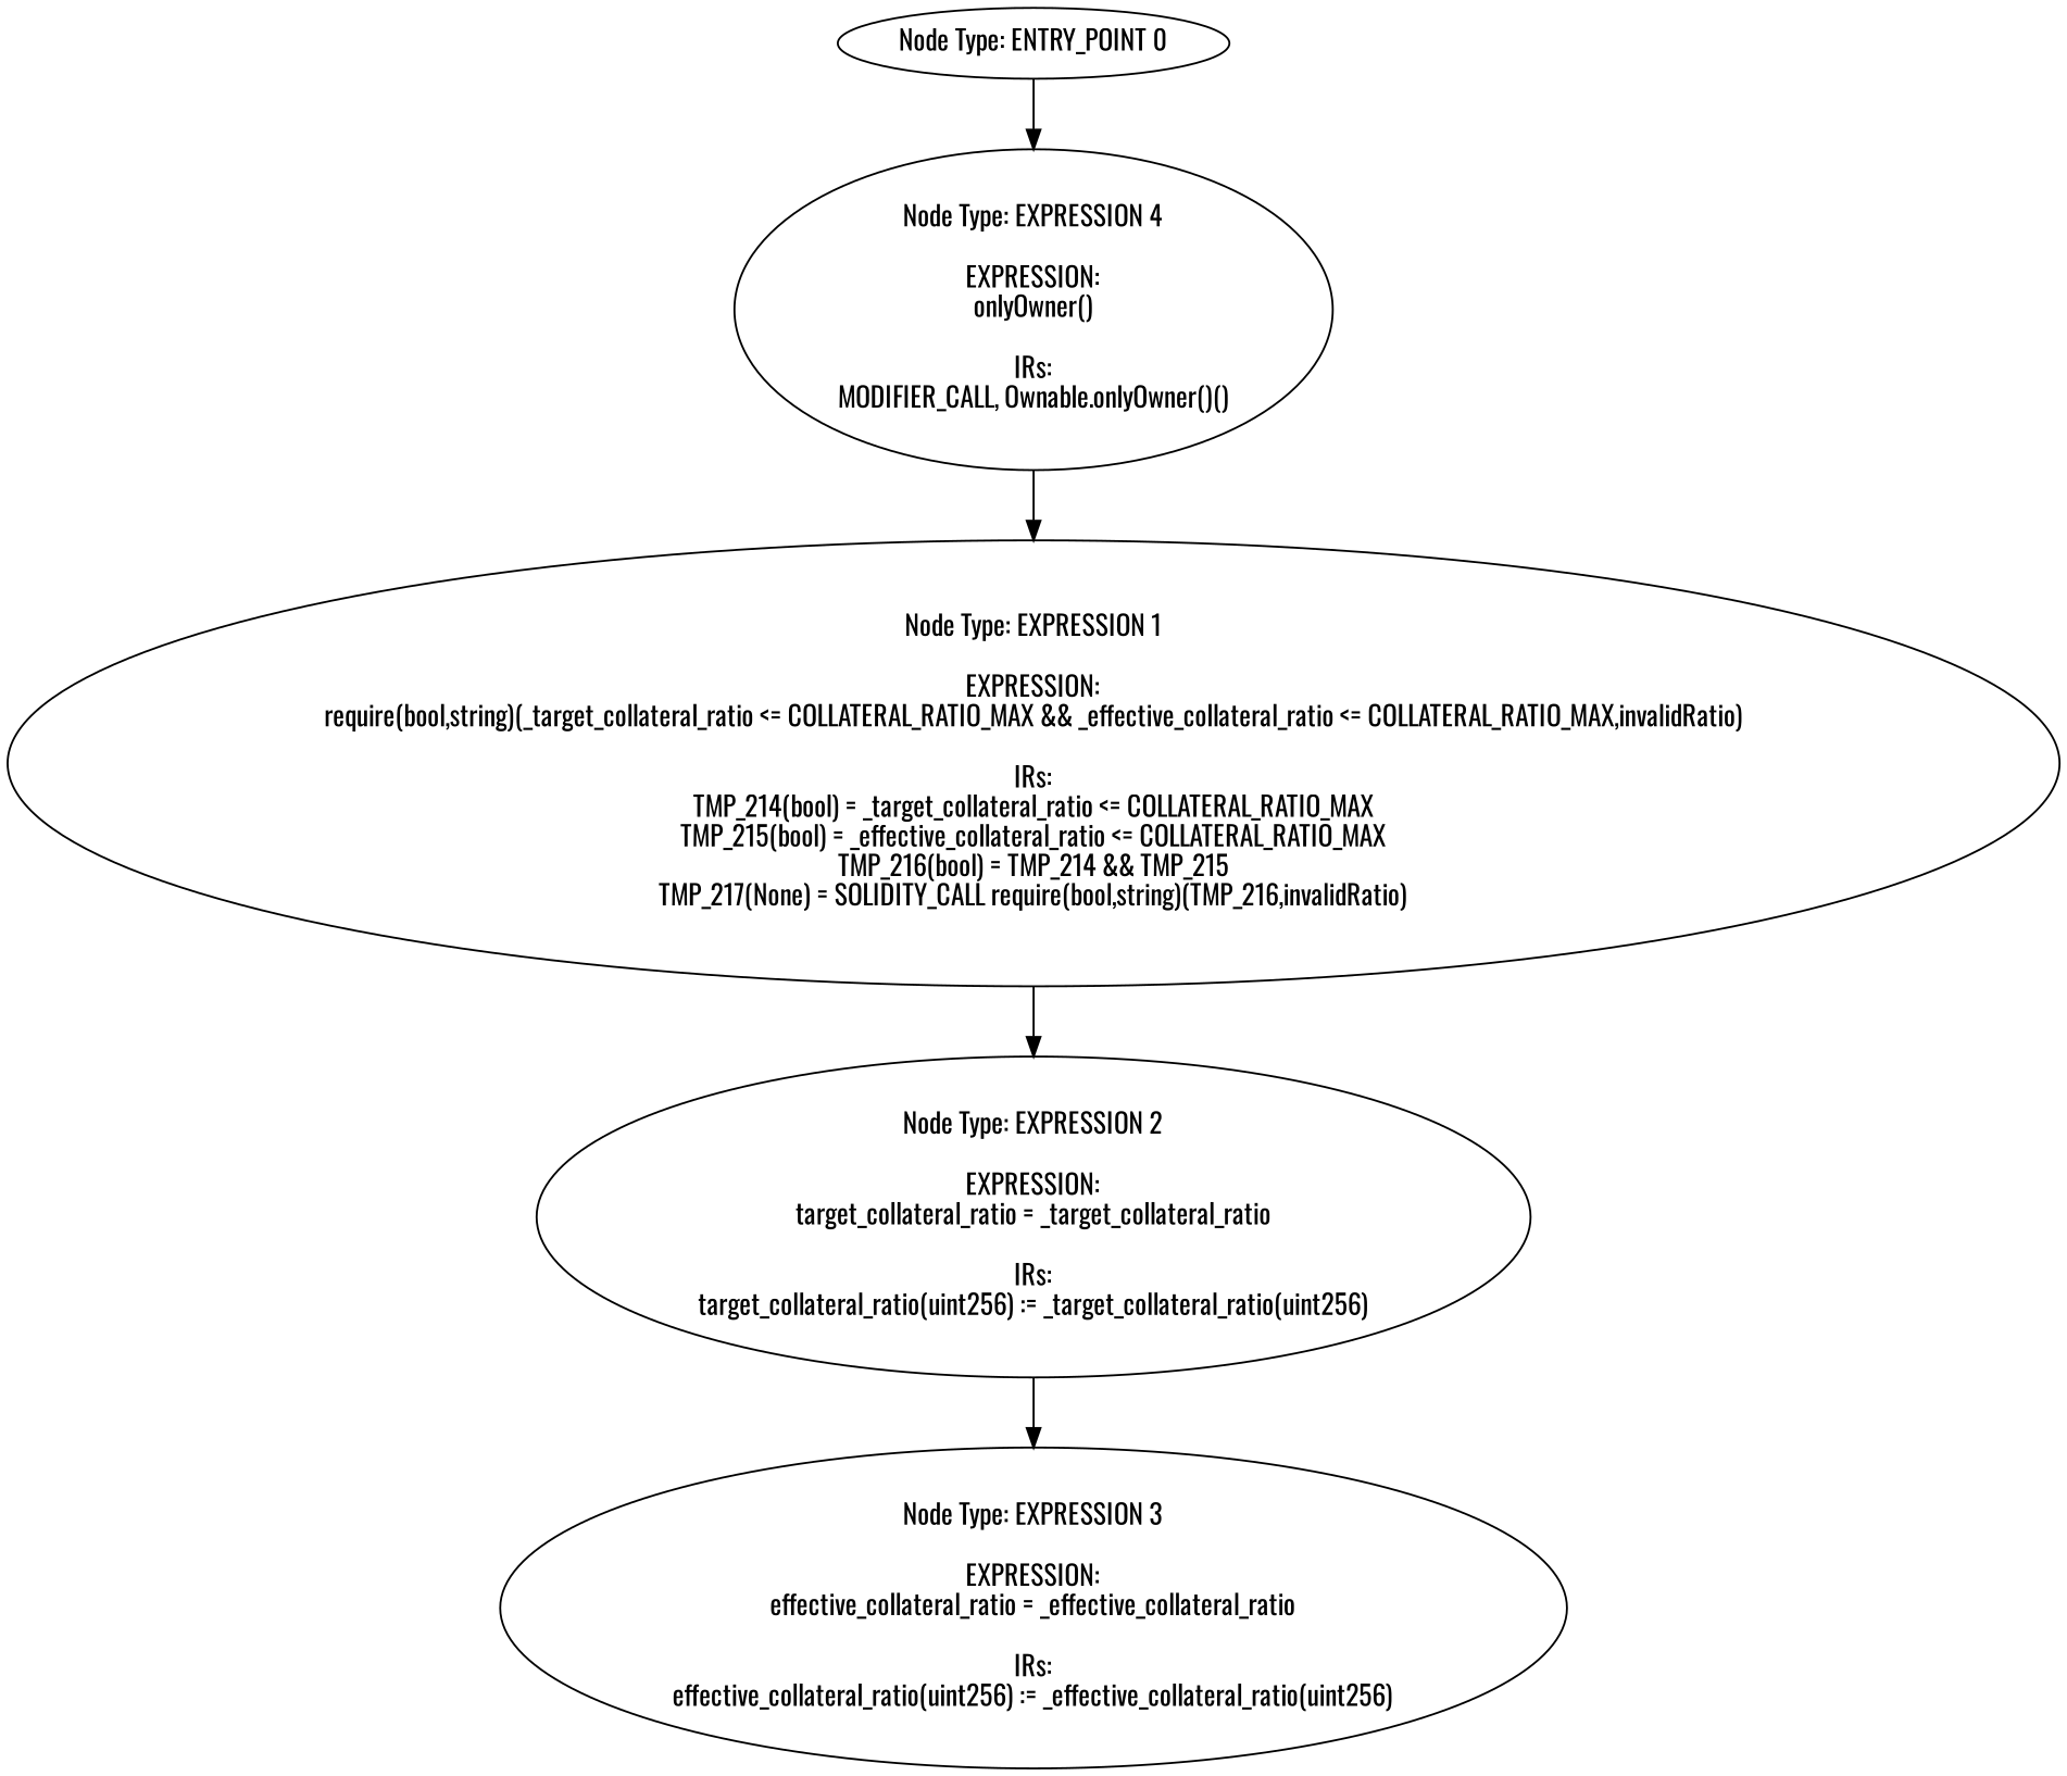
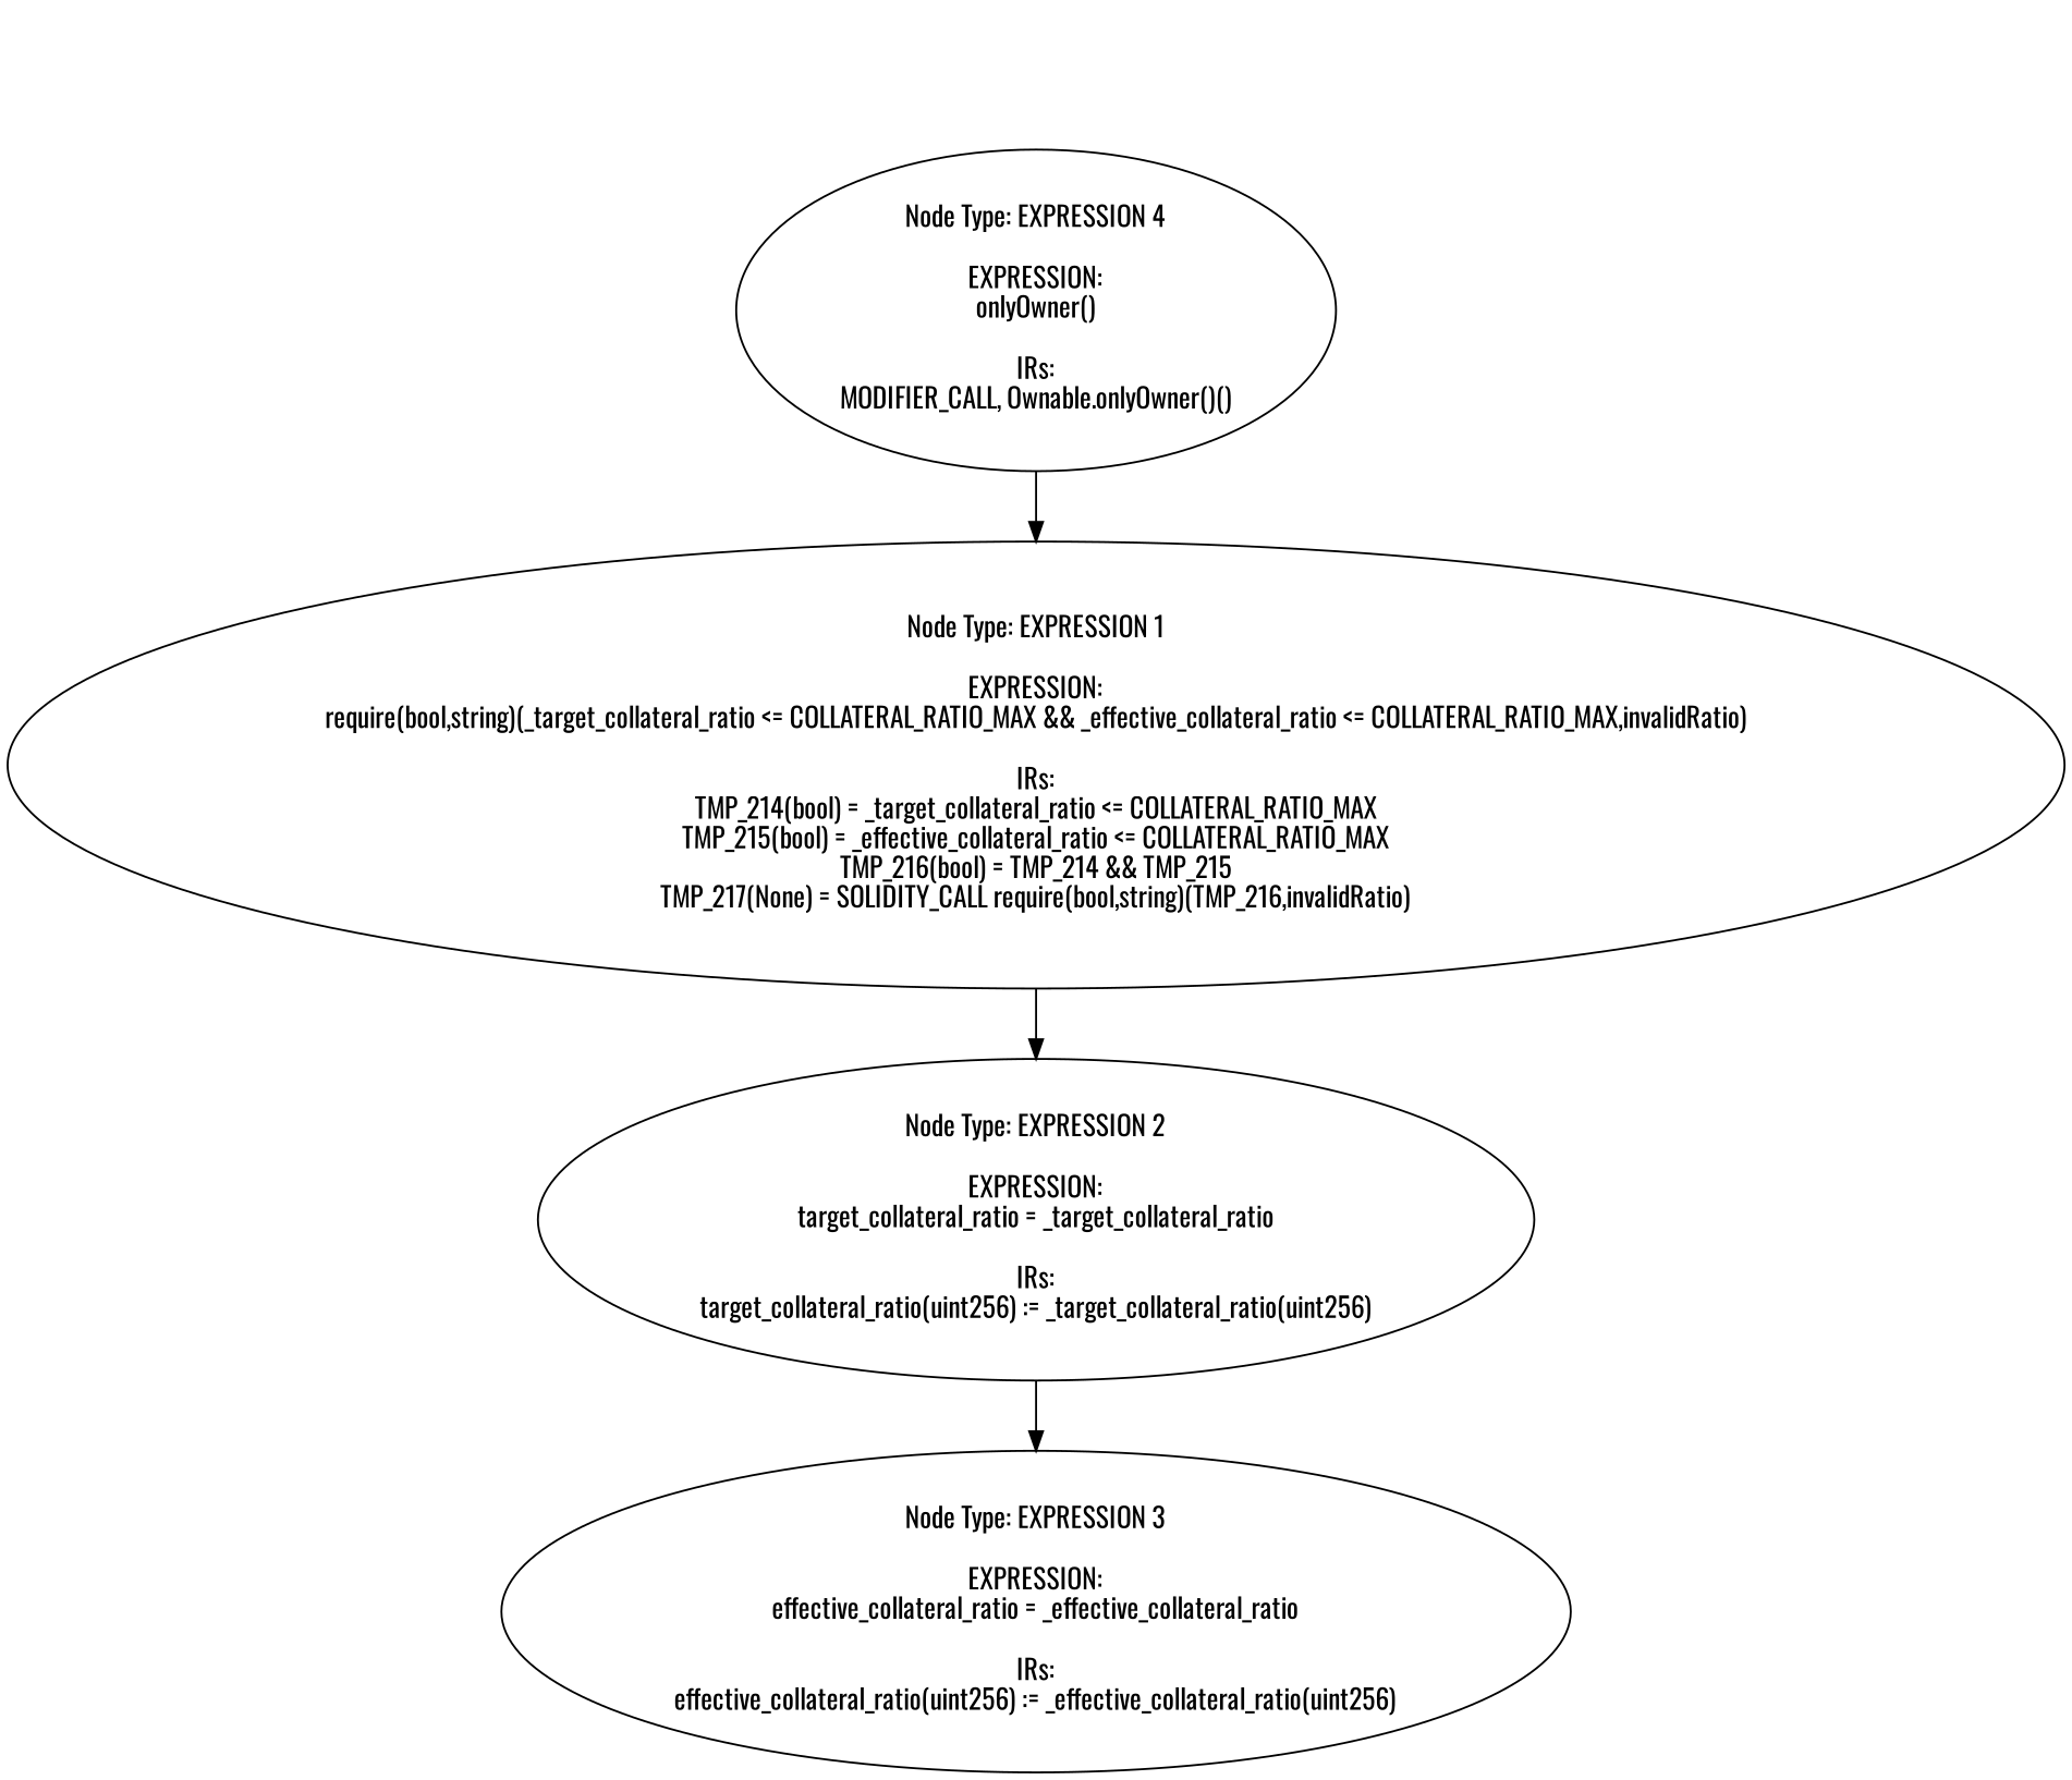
  digraph {
    fontname=Oswald
    node [fontname=Oswald]
    edge [fontname=Oswald]
-   n1 [label="Node Type: ENTRY_POINT 0\n"]
    n2 [label="Node Type: EXPRESSION 4\n\nEXPRESSION:\nonlyOwner()\n\nIRs:\nMODIFIER_CALL, Ownable.onlyOwner()()"]
    n3 [label="Node Type: EXPRESSION 1\n\nEXPRESSION:\nrequire(bool,string)(_target_collateral_ratio <= COLLATERAL_RATIO_MAX && _effective_collateral_ratio <= COLLATERAL_RATIO_MAX,invalidRatio)\n\nIRs:\nTMP_214(bool) = _target_collateral_ratio <= COLLATERAL_RATIO_MAX\nTMP_215(bool) = _effective_collateral_ratio <= COLLATERAL_RATIO_MAX\nTMP_216(bool) = TMP_214 && TMP_215\nTMP_217(None) = SOLIDITY_CALL require(bool,string)(TMP_216,invalidRatio)"]
    n4 [label="Node Type: EXPRESSION 2\n\nEXPRESSION:\ntarget_collateral_ratio = _target_collateral_ratio\n\nIRs:\ntarget_collateral_ratio(uint256) := _target_collateral_ratio(uint256)"]
    n5 [label="Node Type: EXPRESSION 3\n\nEXPRESSION:\neffective_collateral_ratio = _effective_collateral_ratio\n\nIRs:\neffective_collateral_ratio(uint256) := _effective_collateral_ratio(uint256)"]
-   n1 -> n2
    n2 -> n3
    n3 -> n4
    n4 -> n5
  }
